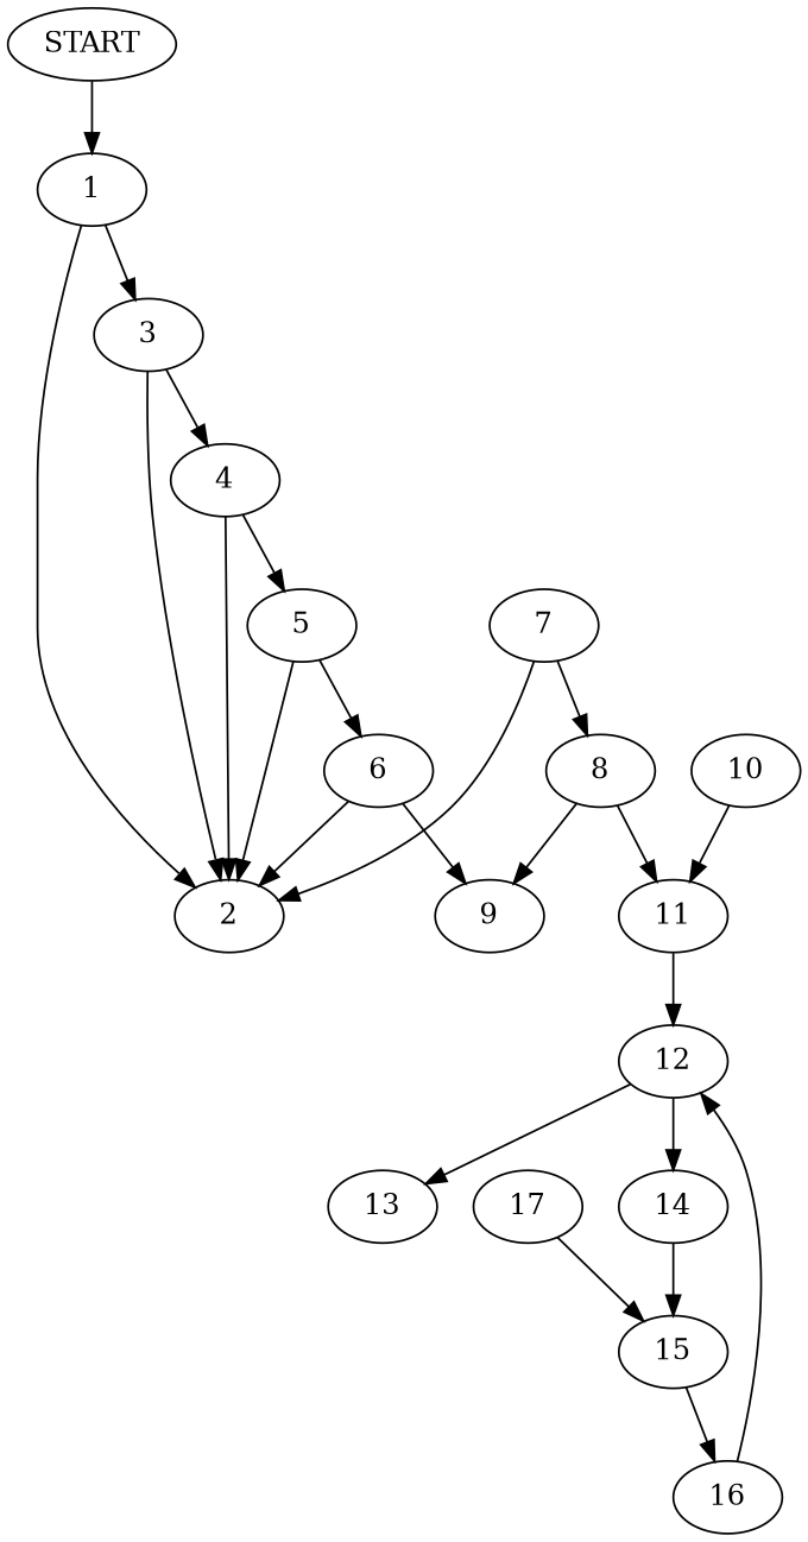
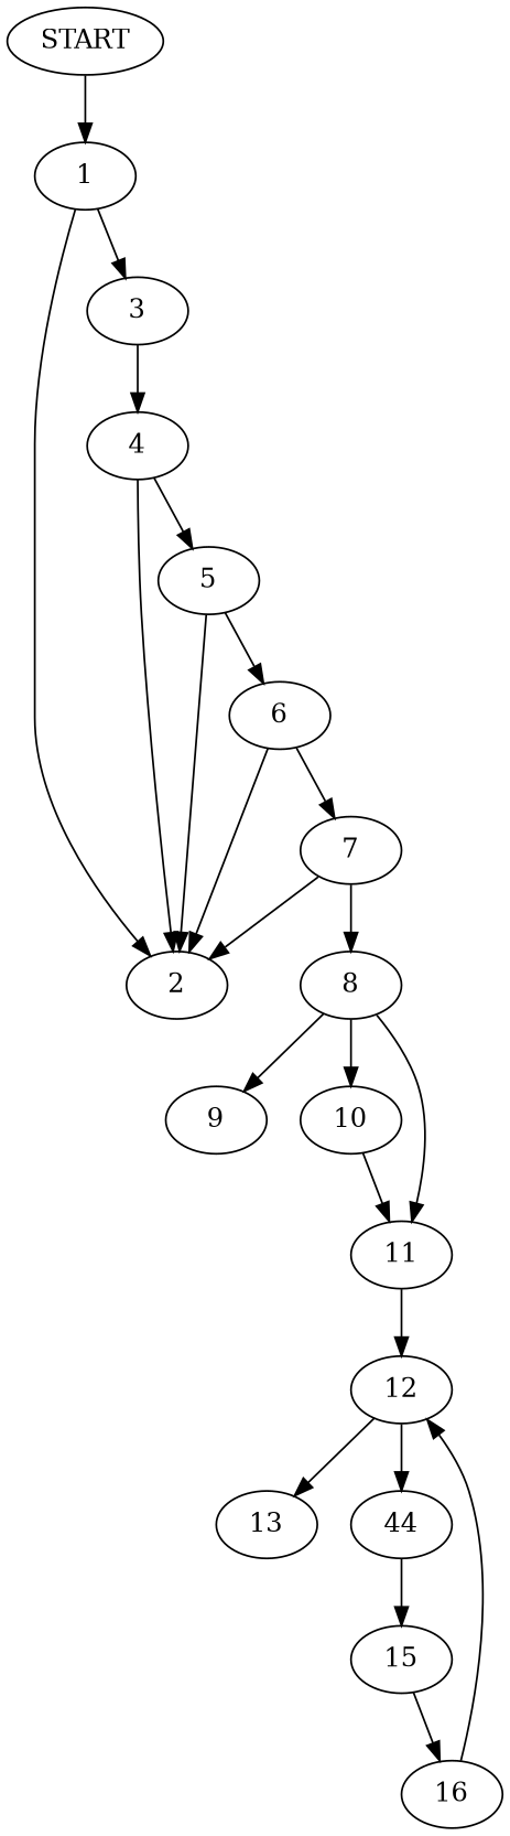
  digraph {
    n1 [label=START]
    1
    2
    3
    4
    5
    6
    7
    8
    9
    10
    11
    12
    13
-   14
+   14 [label=44]
    15
    16
-   17
    n1 -> 1
    1 -> 2
    1 -> 3
-   3 -> 2
    3 -> 4
    4 -> 2
    4 -> 5
    5 -> 2
    5 -> 6
    6 -> 2
-   6 -> 9
+   6 -> 7
    7 -> 2
    7 -> 8
    8 -> 9
+   8 -> 10
    8 -> 11
    10 -> 11
    11 -> 12
    12 -> 13
    12 -> 14
    14 -> 15
    15 -> 16
    16 -> 12
-   17 -> 15
  }
